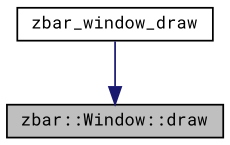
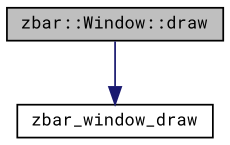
  digraph {
    rankdir=TB
    fontname="Roboto Mono"
    node [color=black fontname="Roboto Mono" fontsize=10 shape=record style=filled]
    n1 [fillcolor=grey75 fontcolor=black height=0.2 label="zbar::Window::draw" width=0.4]
    n2 [fillcolor=white height=0.2 label=zbar_window_draw width=0.4]
-   n2 -> n1 [color=midnightblue fontname="Roboto Mono" fontsize=10 labelfontname=Helvetica labelfontsize=10 style=solid]
+   n1 -> n2 [color=midnightblue fontname="Roboto Mono" fontsize=10 labelfontname=Helvetica labelfontsize=10 style=solid]
  }
